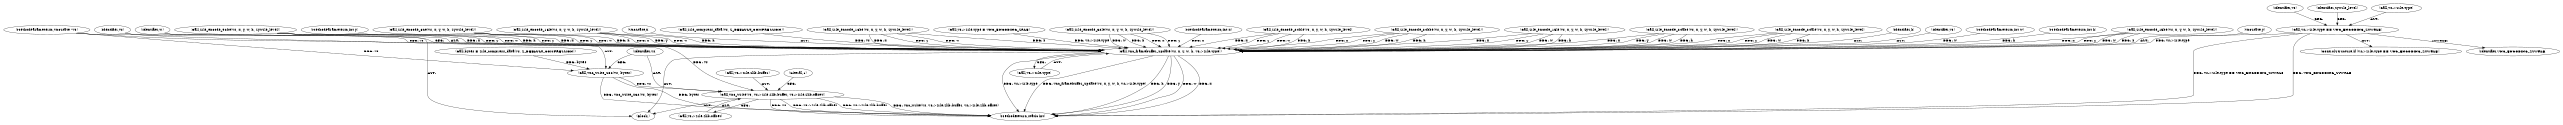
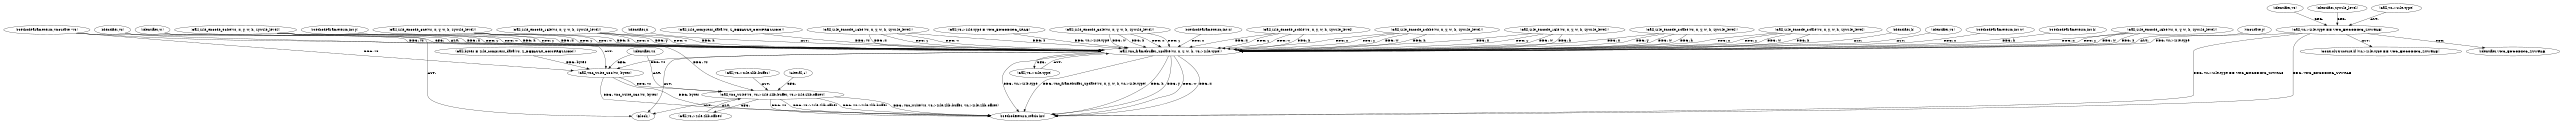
  digraph {
    n1 [label="(Call,vs->zrle.type == VNC_ENCODING_ZYWRLE)"]
    n2 [label="(Call,vnc_framebuffer_update(vs, x, y, w, h, vs->zrle.type))"]
    n3 [label="(MethodReturn,static int)"]
    n4 [label="(ControlStructure,if (vs->zrle.type == VNC_ENCODING_ZYWRLE))"]
    n5 [label="(Identifier,VNC_ENCODING_ZYWRLE)"]
    n6 [label="(Call,vnc_write_u32(vs, bytes))"]
    n7 [label="(Call,vs->zrle.type)"]
    n8 [label="(Block,)"]
    n9 [label="(Call,vnc_write(vs, vs->zrle.zlib.buffer, vs->zrle.zlib.offset))"]
    n10 [label="(Call,vs->zrle.zlib.offset)"]
    n11 [label="(Call,zrle_encode_32le(vs, x, y, w, h, zywrle_level))"]
    n12 [label="(MethodParameterIn,int w)"]
    n13 [label="(MethodParameterIn,int h)"]
    n14 [label="(MethodParameterIn,VncState *vs)"]
    n15 [label="(Call,zrle_encode_15be(vs, x, y, w, h, zywrle_level))"]
    n16 [label="(Call,bytes = zrle_compress_data(vs, Z_DEFAULT_COMPRESSION))"]
    n17 [label="(Identifier,vs)"]
    n18 [label="(VncState,y)"]
    n19 [label="(Call,zrle_encode_92be(vs, x, y, w, h, zywrle_level))"]
    n20 [label="(MethodParameterIn,int y)"]
    n21 [label="(Identifier,zywrle_level)"]
    n22 [label="(Call,vs->zrle.type)"]
    n23 [label="(Call,zrle_encode_8ne(vs, x, y, w, h, zywrle_level))"]
    n24 [label="(Call,vs->zrle.zlib.buffer)"]
    n25 [label="(Call,zrle_encode_16le(vs, x, y, w, h, zywrle_level))"]
-   n26 [label="(VncState,x)"]
+   n26 [label="(Identifier,x)"]
    n27 [label="(Call,zrle_compress_data(vs, Z_DEFAULT_COMPRESSION))"]
    n28 [label="(Call,zrle_encode_16be(vs, x, y, w, h, zywrle_level))"]
    n29 [label="(Call,vs->zrle.type = VNC_ENCODING_ZRLE)"]
    n30 [label="(Literal,1)"]
    n31 [label="(Identifier,w)"]
    n32 [label="(MethodParameterIn,int x)"]
    n33 [label="(Identifier,vs)"]
    n34 [label="(Call,zrle_encode_24ble(vs, x, y, w, h, zywrle_level))"]
    n35 [label="(Call,zrle_encode_24bbe(vs, x, y, w, h, zywrle_level))"]
    n36 [label="(Call,zrle_encode_15le(vs, x, y, w, h, zywrle_level))"]
    n37 [label="(Call,zrle_encode_24abe(vs, x, y, w, h, zywrle_level))"]
    n38 [label="(Identifier,vs)"]
    n39 [label="(Call,zrle_encode_24ale(vs, x, y, w, h, zywrle_level))"]
    n40 [label="(Identifier,h)"]
    n41 [label="(Identifier,vs)"]
    n1 -> n2 [label="DDG: vs->zrle.type"]
    n1 -> n3 [label="DDG: vs->zrle.type == VNC_ENCODING_ZYWRLE"]
    n1 -> n3 [label="DDG: VNC_ENCODING_ZYWRLE"]
    n1 -> n4 [label="AST: "]
-   n1 -> n5 [label="ZYWRLE: "]
+   n1 -> n5 [label="CFG: "]
    n2 -> n3 [label="DDG: vnc_framebuffer_update(vs, x, y, w, h, vs->zrle.type)"]
    n2 -> n3 [label="DDG: h"]
    n2 -> n3 [label="DDG: y"]
    n2 -> n3 [label="DDG: w"]
    n2 -> n3 [label="DDG: x"]
    n2 -> n3 [label="DDG: vs->zrle.type"]
+   n2 -> n6 [label="DDG: vs"]
    n2 -> n7 [label="CFG: "]
    n2 -> n8 [label="AST: "]
    n6 -> n3 [label="DDG: bytes"]
    n6 -> n3 [label="DDG: vnc_write_u32(vs, bytes)"]
    n6 -> n9 [label="DDG: vs"]
    n7 -> n2 [label="AST: "]
    n9 -> n3 [label="DDG: vs->zrle.zlib.offset"]
    n9 -> n3 [label="DDG: vs->zrle.zlib.buffer"]
    n9 -> n3 [label="DDG: vnc_write(vs, vs->zrle.zlib.buffer, vs->zrle.zlib.offset)"]
    n9 -> n3 [label="DDG: vs"]
    n9 -> n8 [label="AST: "]
    n9 -> n10 [label="CFG: "]
    n10 -> n9 [label="AST: "]
    n11 -> n2 [label="DDG: x"]
    n11 -> n2 [label="DDG: y"]
    n11 -> n2 [label="DDG: w"]
    n11 -> n2 [label="DDG: h"]
-   n12 -> n2 [label="DDG: w"]
+   n12 -> n2 [label="DDG: x"]
    n13 -> n2 [label="DDG: h"]
-   n14 -> n2 [label="CFG: vs"]
+   n14 -> n2 [label="DDG: vs"]
    n14 -> n6 [label="DDG: vs"]
    n14 -> n9 [label="DDG: vs"]
    n15 -> n2 [label="DDG: x"]
    n15 -> n2 [label="DDG: y"]
    n15 -> n2 [label="DDG: w"]
    n15 -> n2 [label="DDG: h"]
    n16 -> n6 [label="DDG: bytes"]
    n17 -> n1 [label="CFG: "]
    n18 -> n2 [label="AST: "]
    n19 -> n2 [label="DDG: x"]
    n19 -> n2 [label="DDG: y"]
    n19 -> n2 [label="DDG: w"]
    n19 -> n2 [label="DDG: h"]
    n20 -> n2 [label="DDG: y"]
    n21 -> n1 [label="CFG: "]
    n22 -> n1 [label="AST: "]
    n23 -> n2 [label="DDG: x"]
    n23 -> n2 [label="DDG: y"]
    n23 -> n2 [label="DDG: w"]
    n23 -> n2 [label="DDG: h"]
    n24 -> n9 [label="AST: "]
    n25 -> n2 [label="DDG: x"]
    n25 -> n2 [label="DDG: y"]
    n25 -> n2 [label="DDG: w"]
    n25 -> n2 [label="DDG: h"]
    n26 -> n2 [label="AST: "]
    n27 -> n2 [label="DDG: vs"]
    n28 -> n2 [label="DDG: x"]
    n28 -> n2 [label="DDG: y"]
    n28 -> n2 [label="DDG: w"]
    n28 -> n2 [label="DDG: h"]
    n29 -> n2 [label="DDG: vs->zrle.type"]
    n30 -> n9 [label="CFG: "]
    n31 -> n2 [label="AST: "]
    n31 -> n8 [label="AST: "]
    n32 -> n2 [label="DDG: x"]
    n33 -> n6 [label="CFG: "]
    n33 -> n9 [label="AST: "]
    n34 -> n2 [label="DDG: x"]
    n34 -> n2 [label="DDG: y"]
    n34 -> n2 [label="DDG: w"]
    n34 -> n2 [label="DDG: h"]
    n35 -> n2 [label="DDG: x"]
    n35 -> n2 [label="DDG: y"]
    n35 -> n2 [label="DDG: w"]
    n35 -> n2 [label="DDG: h"]
    n36 -> n2 [label="DDG: x"]
    n36 -> n2 [label="DDG: y"]
    n36 -> n2 [label="DDG: w"]
    n36 -> n2 [label="DDG: h"]
    n37 -> n2 [label="DDG: x"]
    n37 -> n2 [label="DDG: y"]
    n37 -> n2 [label="DDG: w"]
    n37 -> n2 [label="DDG: h"]
    n38 -> n2 [label="CFG: "]
    n38 -> n6 [label="AST: "]
    n39 -> n2 [label="DDG: x"]
    n39 -> n2 [label="DDG: y"]
    n39 -> n2 [label="DDG: w"]
    n39 -> n2 [label="DDG: h"]
    n40 -> n2 [label="AST: "]
    n41 -> n2 [label="AST: "]
  }
